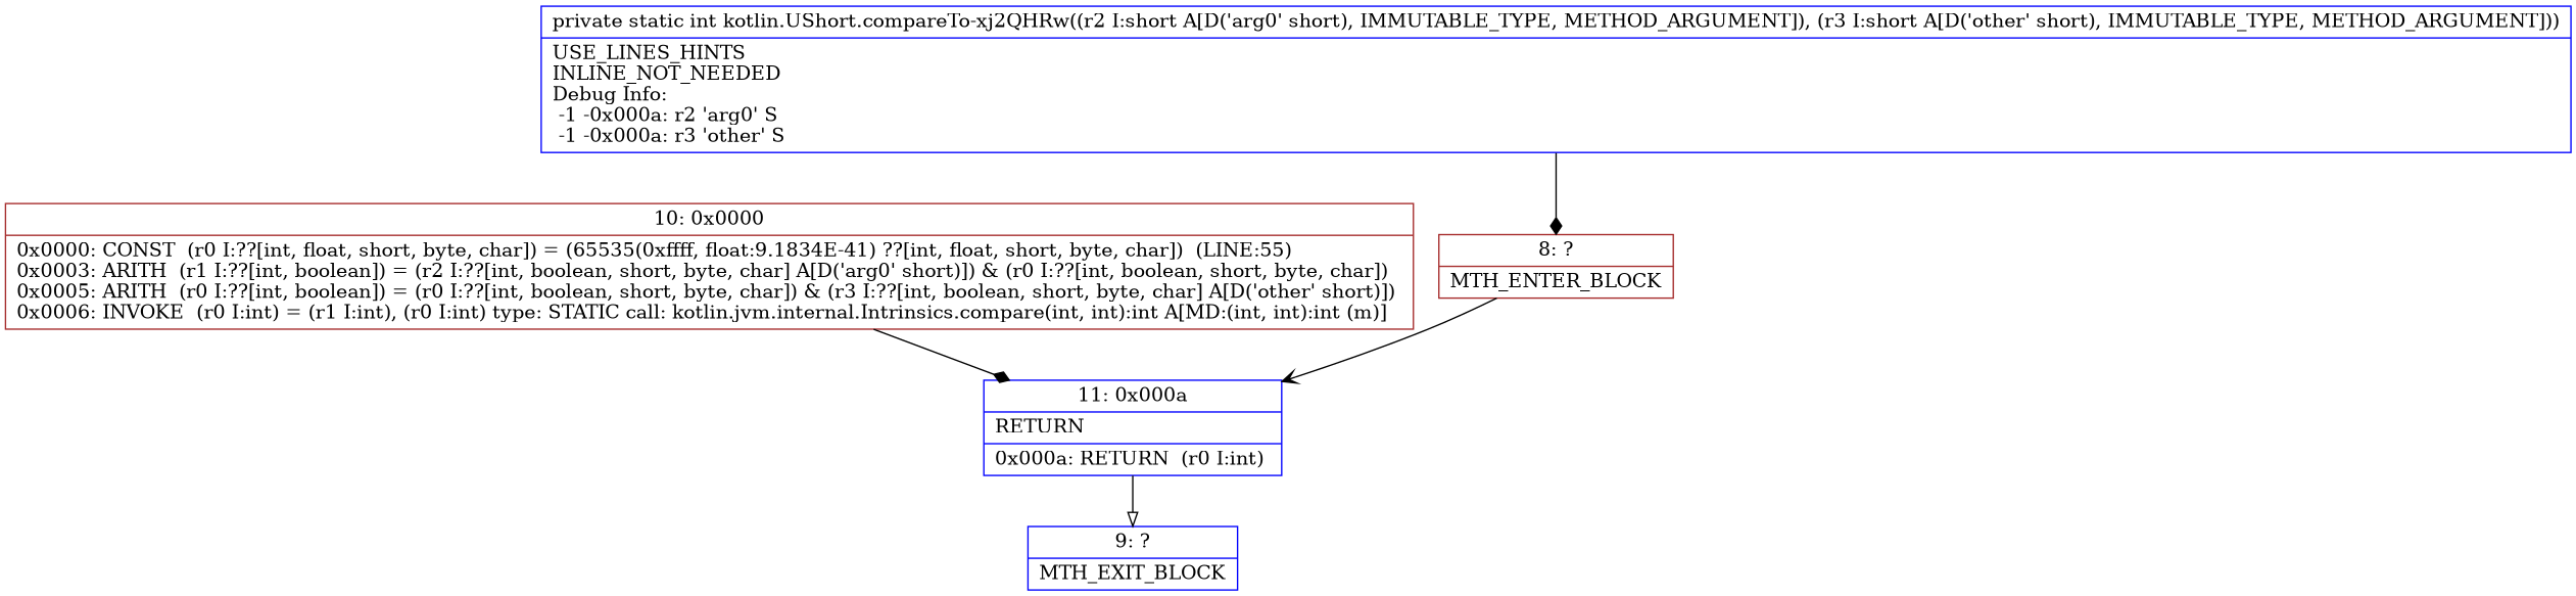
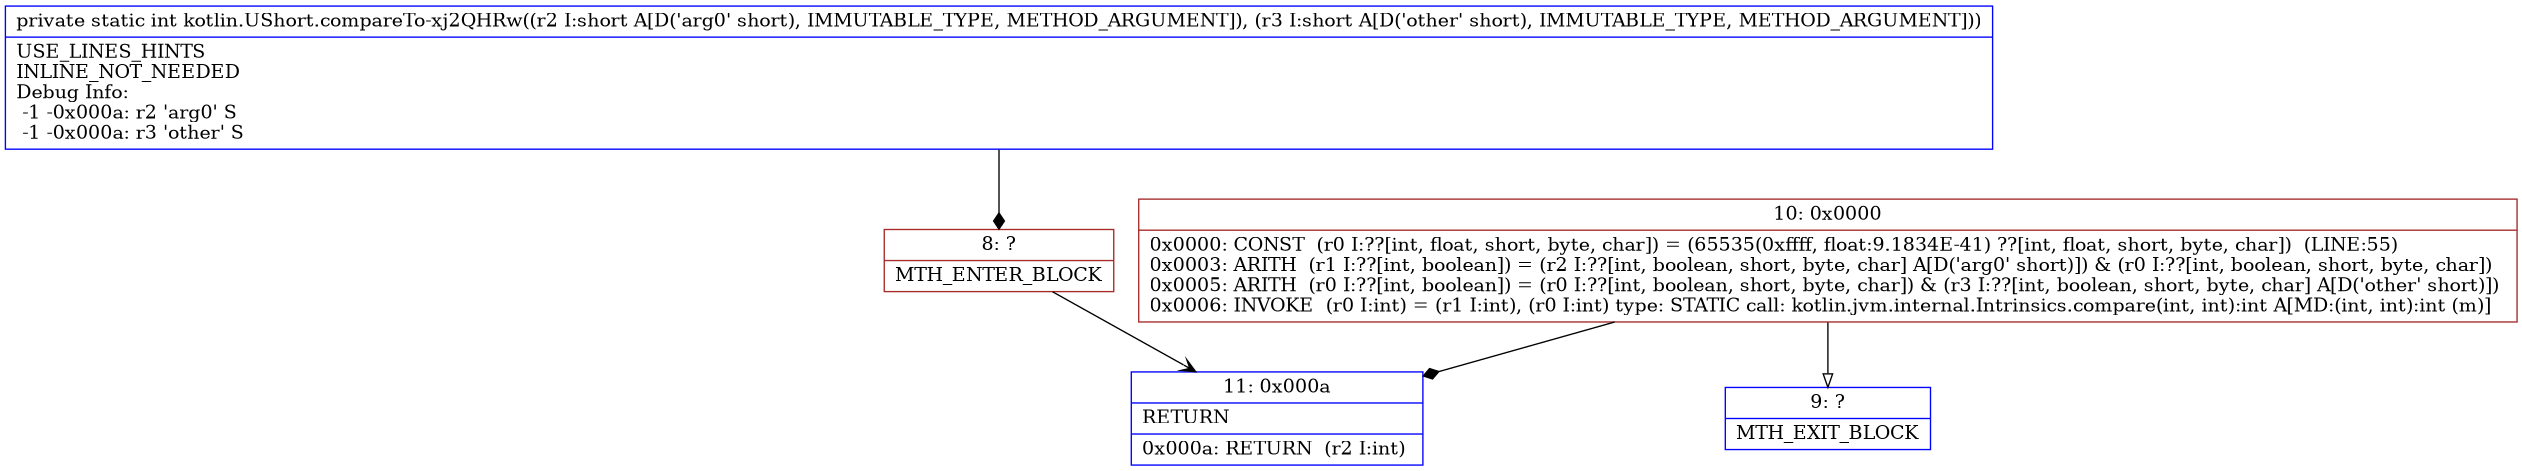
  digraph {
    node [color=blue shape=record]
    edge [arrowhead=diamond]
    n1 [color=brown label="{8\:\ ?|MTH_ENTER_BLOCK\l}"]
-   n2 [label="{11\:\ 0x000a|RETURN\l|0x000a: RETURN  (r0 I:int) \l}"]
+   n2 [label="{11\:\ 0x000a|RETURN\l|0x000a: RETURN  (r2 I:int) \l}"]
    n3 [color=brown label="{10\:\ 0x0000|0x0000: CONST  (r0 I:??[int, float, short, byte, char]) = (65535(0xffff, float:9.1834E\-41) ??[int, float, short, byte, char])  (LINE:55)\l0x0003: ARITH  (r1 I:??[int, boolean]) = (r2 I:??[int, boolean, short, byte, char] A[D('arg0' short)]) & (r0 I:??[int, boolean, short, byte, char]) \l0x0005: ARITH  (r0 I:??[int, boolean]) = (r0 I:??[int, boolean, short, byte, char]) & (r3 I:??[int, boolean, short, byte, char] A[D('other' short)]) \l0x0006: INVOKE  (r0 I:int) = (r1 I:int), (r0 I:int) type: STATIC call: kotlin.jvm.internal.Intrinsics.compare(int, int):int A[MD:(int, int):int (m)]\l}"]
    n4 [label="{9\:\ ?|MTH_EXIT_BLOCK\l}"]
    n5 [label="{private static int kotlin.UShort.compareTo\-xj2QHRw((r2 I:short A[D('arg0' short), IMMUTABLE_TYPE, METHOD_ARGUMENT]), (r3 I:short A[D('other' short), IMMUTABLE_TYPE, METHOD_ARGUMENT]))  | USE_LINES_HINTS\lINLINE_NOT_NEEDED\lDebug Info:\l  \-1 \-0x000a: r2 'arg0' S\l  \-1 \-0x000a: r3 'other' S\l}"]
    n1 -> n2 [arrowhead=vee]
-   n2 -> n4 [arrowhead=onormal]
+   n3 -> n4 [arrowhead=onormal]
    n3 -> n2
    n5 -> n1
  }
